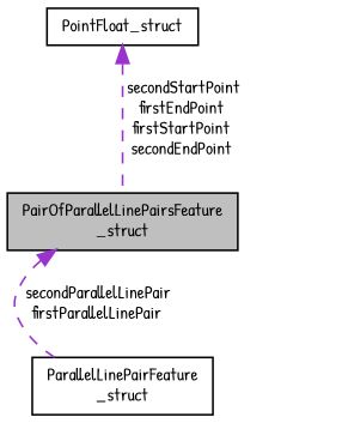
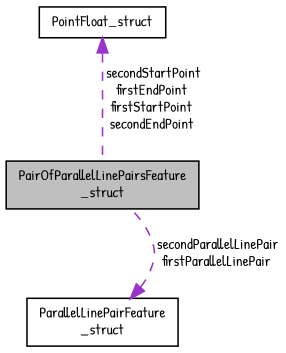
  digraph {
    fontname="Patrick Hand"
    node [color=black fontname="Patrick Hand" fontsize=10 shape=record]
    edge [color=darkorchid3 dir=back fontname="Patrick Hand" fontsize=10 labelfontname=FreeSans labelfontsize=10 style=dashed]
    n1 [fillcolor=grey75 fontcolor=black height=0.2 label="PairOfParallelLinePairsFeature\l_struct" style=filled width=0.4]
    n2 [height=0.2 label="ParallelLinePairFeature\l_struct" width=0.4]
    n3 [height=0.2 label=PointFloat_struct width=0.4]
-   n1 -> n2 [label=" secondParallelLinePair\nfirstParallelLinePair"]
+   n2 -> n1 [label=" secondParallelLinePair\nfirstParallelLinePair"]
    n3 -> n1 [label=" secondStartPoint\nfirstEndPoint\nfirstStartPoint\nsecondEndPoint"]
  }
